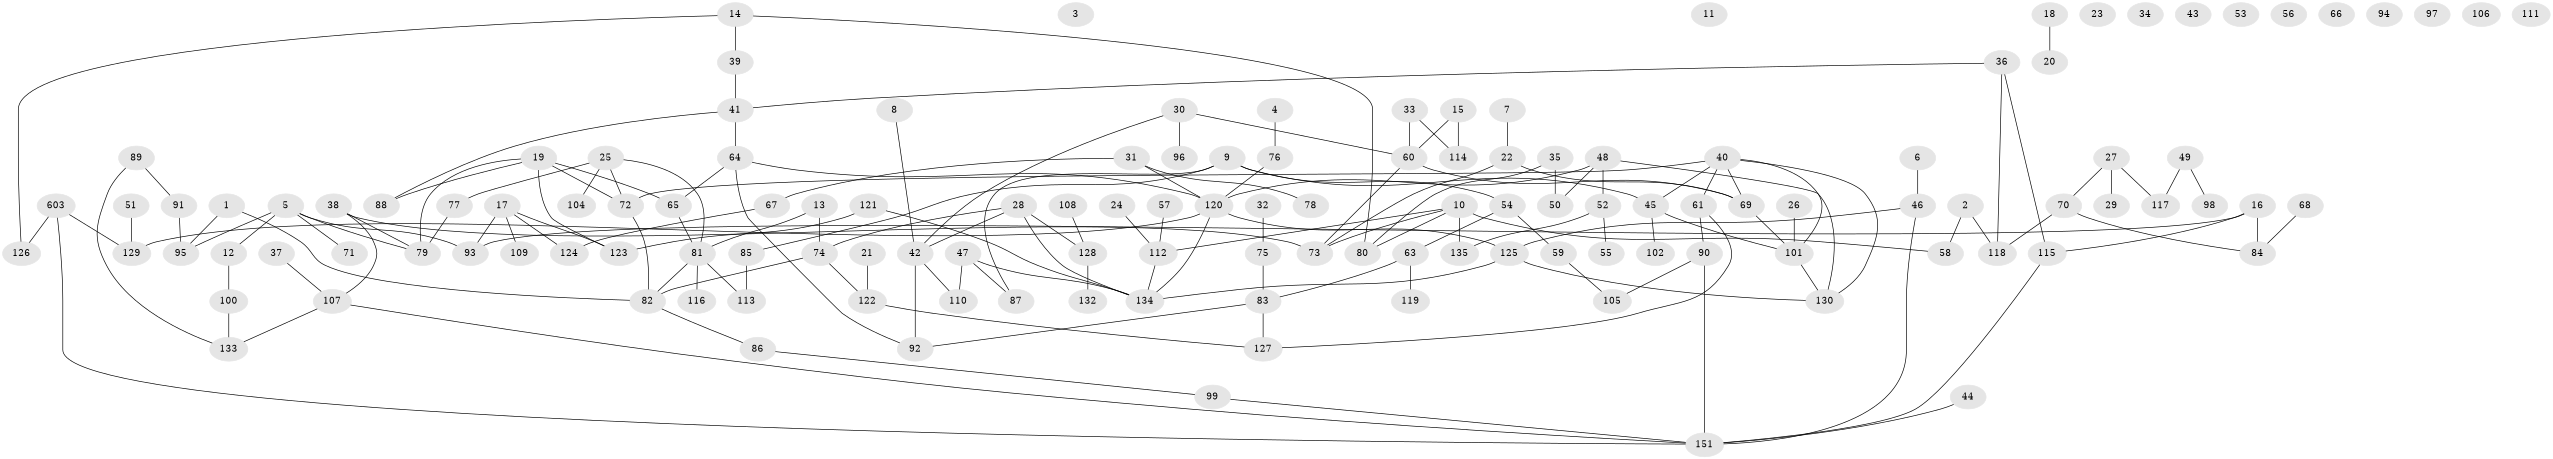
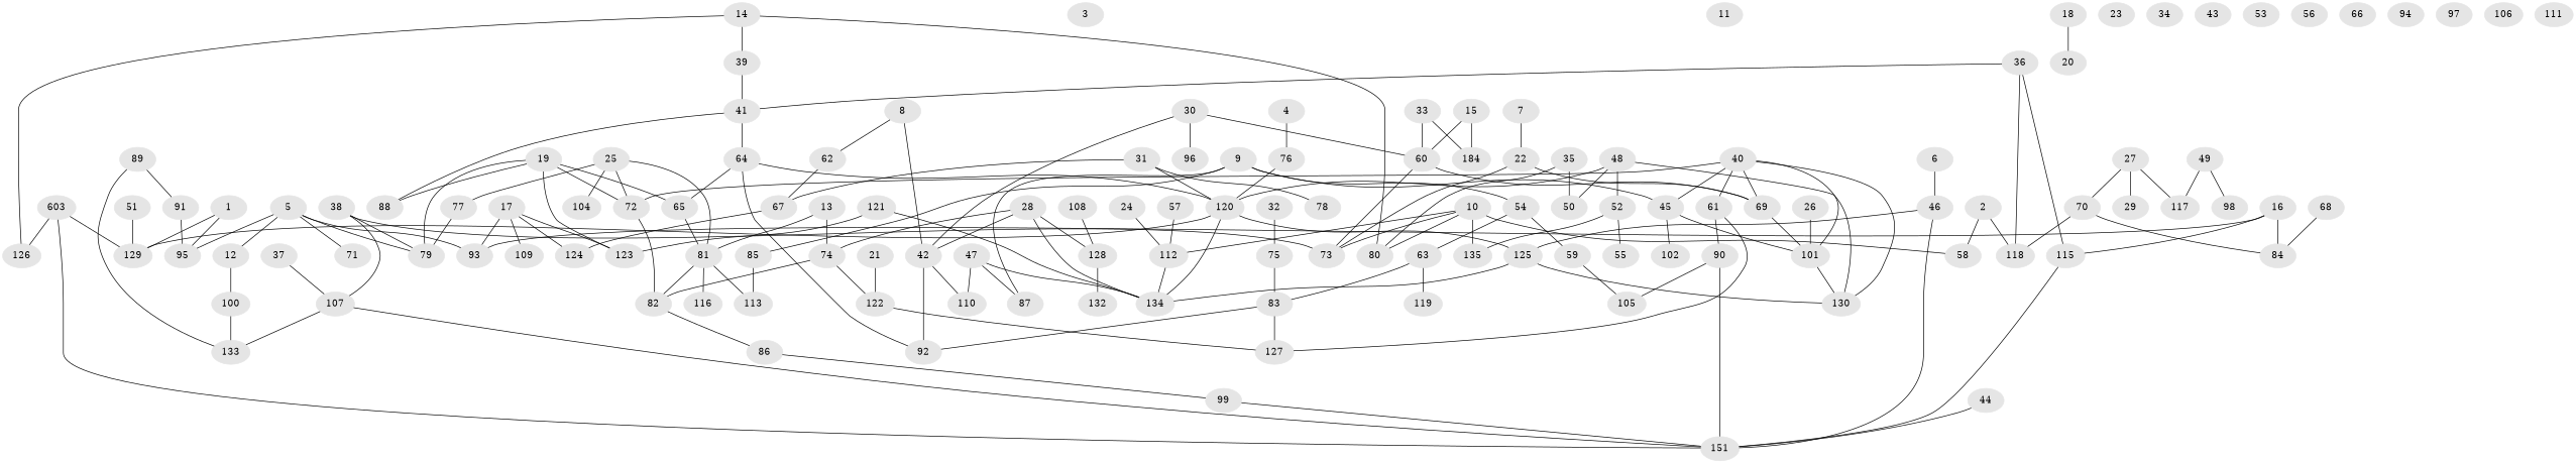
  graph {
    node [color=gray90 style=filled]
    1
    82
    95
    86
    2
    58
    118
    3
    4
    76
    120
    5
    12
    71
    79
    93
    100
    6
    46
    125
    n21 [label=151]
    7
    22
    73
    69
    8
    42
+   62
    92
    110
    67
    9
    45
    54
    85
    87
    101
    102
    59
    63
    113
    10
    80
    112
    135
    134
    11
    133
    13
    74
    81
    122
    116
    14
    39
    126
    41
    15
    60
-   114
+   114 [label=184]
    16
    84
    115
    17
    109
    123
    124
    18
    20
    19
    65
    72
    88
    21
    127
    23
    24
    25
    77
    104
    26
    130
    27
    29
    70
    117
    28
    128
    132
    30
    96
    31
    78
    129
    32
    75
    83
    33
    34
    35
    50
    36
    64
    37
    107
    38
    40
    61
    90
    43
    44
    47
    48
    52
    55
    49
    98
    51
    53
    105
    119
    56
    57
    66
    68
    99
    89
    91
    94
    97
    n131 [label=603]
    106
    108
    111
    121
-   1 -- 82
+   1 -- 129
    1 -- 95
    82 -- 86
    86 -- 99
    2 -- 58
    2 -- 118
    4 -- 76
    76 -- 120
    120 -- 125
    120 -- 134
    120 -- 129
    5 -- 95
    5 -- 12
    5 -- 71
    5 -- 79
    5 -- 93
    12 -- 100
    100 -- 133
    6 -- 46
    46 -- 125
    46 -- n21
    125 -- 134
    125 -- 130
    7 -- 22
    22 -- 73
    22 -- 69
    69 -- 101
    8 -- 42
+   8 -- 62
    42 -- 92
    42 -- 110
+   62 -- 67
    67 -- 124
    9 -- 45
    9 -- 54
    9 -- 85
    9 -- 87
    45 -- 101
    45 -- 102
    54 -- 59
    54 -- 63
    85 -- 113
    101 -- 130
    59 -- 105
    63 -- 83
    63 -- 119
    10 -- 58
    10 -- 73
    10 -- 80
    10 -- 112
    10 -- 135
    112 -- 134
    13 -- 74
    13 -- 81
    74 -- 82
    74 -- 122
    81 -- 82
    81 -- 113
    81 -- 116
    122 -- 127
    14 -- 80
    14 -- 39
    14 -- 126
    39 -- 41
    41 -- 88
    41 -- 64
    15 -- 60
    15 -- 114
    60 -- 73
    60 -- 69
    16 -- 93
    16 -- 84
    16 -- 115
    115 -- n21
    17 -- 93
    17 -- 109
    17 -- 123
    17 -- 124
    18 -- 20
    19 -- 79
    19 -- 123
    19 -- 65
    19 -- 72
    19 -- 88
    65 -- 81
    72 -- 82
    21 -- 122
    24 -- 112
    25 -- 81
    25 -- 72
    25 -- 77
    25 -- 104
    77 -- 79
    26 -- 101
    27 -- 29
    27 -- 70
    27 -- 117
    70 -- 118
    70 -- 84
    28 -- 42
    28 -- 134
    28 -- 74
    28 -- 128
    128 -- 132
    30 -- 42
    30 -- 60
    30 -- 96
    31 -- 120
    31 -- 67
    31 -- 78
    32 -- 75
    75 -- 83
    83 -- 92
    83 -- 127
    33 -- 60
    33 -- 114
    35 -- 80
    35 -- 50
    36 -- 118
    36 -- 41
    36 -- 115
    64 -- 120
    64 -- 92
    64 -- 65
    37 -- 107
    107 -- n21
    107 -- 133
    38 -- 79
    38 -- 73
    38 -- 107
    40 -- 69
    40 -- 45
    40 -- 101
    40 -- 72
    40 -- 130
    40 -- 61
    61 -- 127
    61 -- 90
    90 -- n21
    90 -- 105
    44 -- n21
    47 -- 110
    47 -- 87
    47 -- 134
    48 -- 120
    48 -- 130
    48 -- 50
    48 -- 52
    52 -- 135
    52 -- 55
    49 -- 117
    49 -- 98
    51 -- 129
    57 -- 112
    68 -- 84
    99 -- n21
    89 -- 133
    89 -- 91
    91 -- 95
    n131 -- n21
    n131 -- 126
    n131 -- 129
    108 -- 128
    121 -- 134
    121 -- 123
  }
